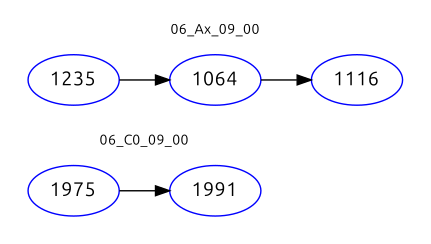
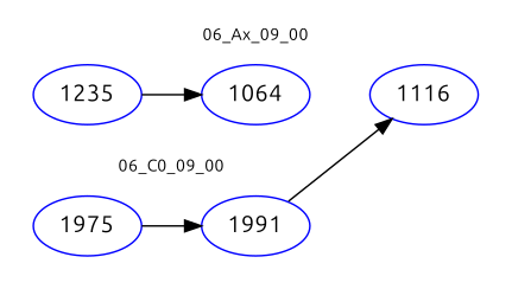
  digraph {
    fontname=Ubuntu
    rankdir=LR
    node [color=blue fontname=Ubuntu]
    edge [color=black fontname=Ubuntu]
    n1 [label=1235]
    n2 [label=1064]
    n3 [label=1116]
    n4 [label=1975]
    n5 [label=1991]
    subgraph cluster_1 {
      color=white
      fontsize=10
      label="06_Ax_09_00"
      n1
      n2
      n3
    }
    subgraph cluster_2 {
      color=white
      fontsize=10
      label="06_C0_09_00"
      n4
      n5
    }
    n1 -> n2
-   n2 -> n3
+   n5 -> n3
    n4 -> n5
  }
